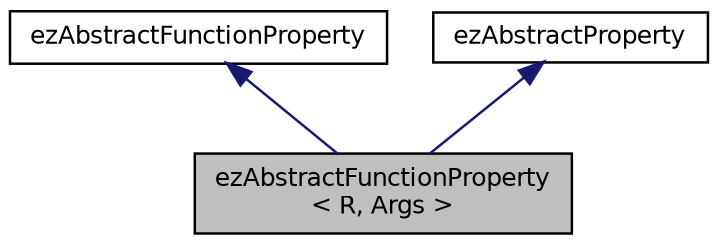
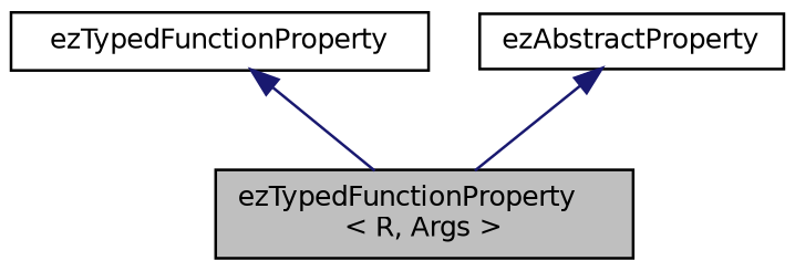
  digraph {
    node [color=black fillcolor=white fontname=Helvetica fontsize=10 shape=record style=filled]
    edge [color=midnightblue dir=back fontname=Helvetica fontsize=10 labelfontname=Helvetica labelfontsize=10 style=solid]
-   n1 [fillcolor=grey75 fontcolor=black height=0.2 label="ezAbstractFunctionProperty\l\< R, Args \>" width=0.4]
-   n2 [height=0.2 label=ezAbstractFunctionProperty width=0.4]
+   n1 [fillcolor=grey75 fontcolor=black height=0.2 label="ezTypedFunctionProperty\l\< R, Args \>" width=0.4]
+   n2 [height=0.2 label=ezTypedFunctionProperty width=0.4]
    n3 [height=0.2 label=ezAbstractProperty width=0.4]
    n2 -> n1
    n3 -> n1
  }
